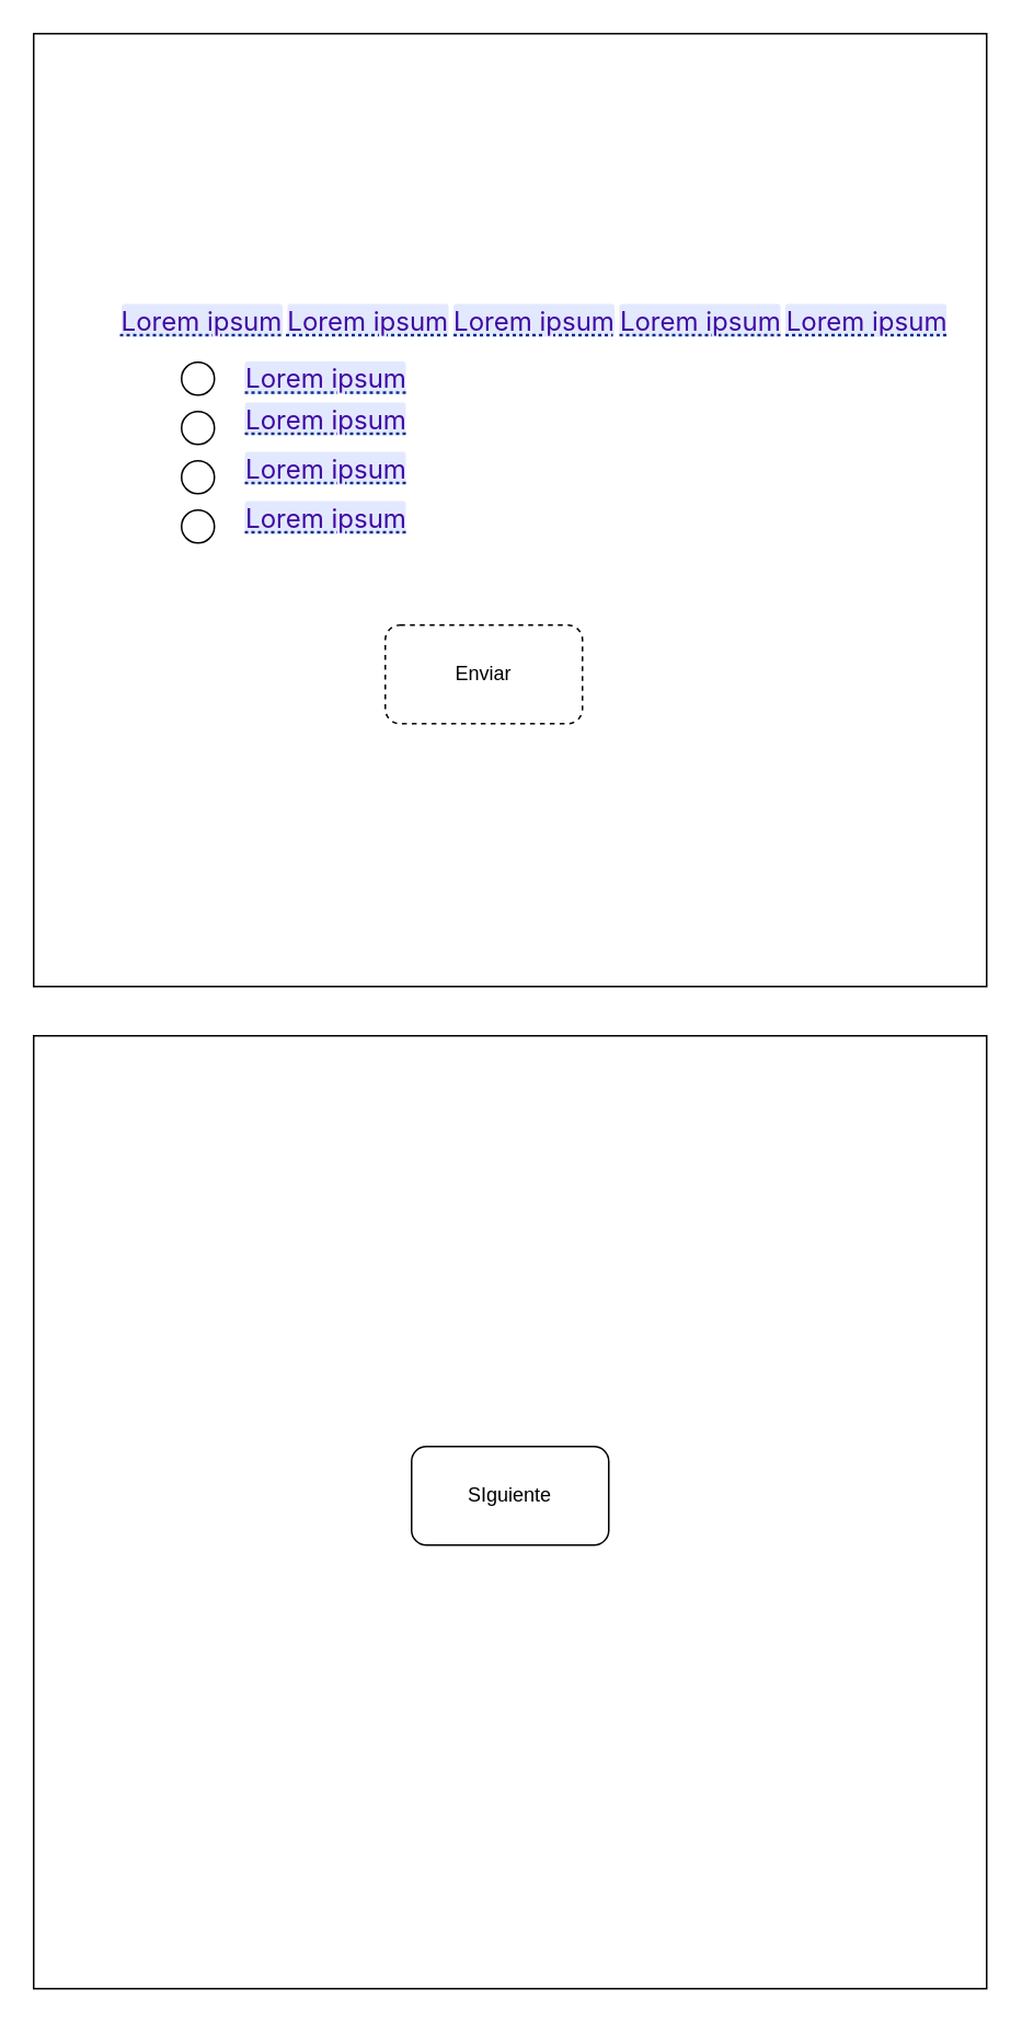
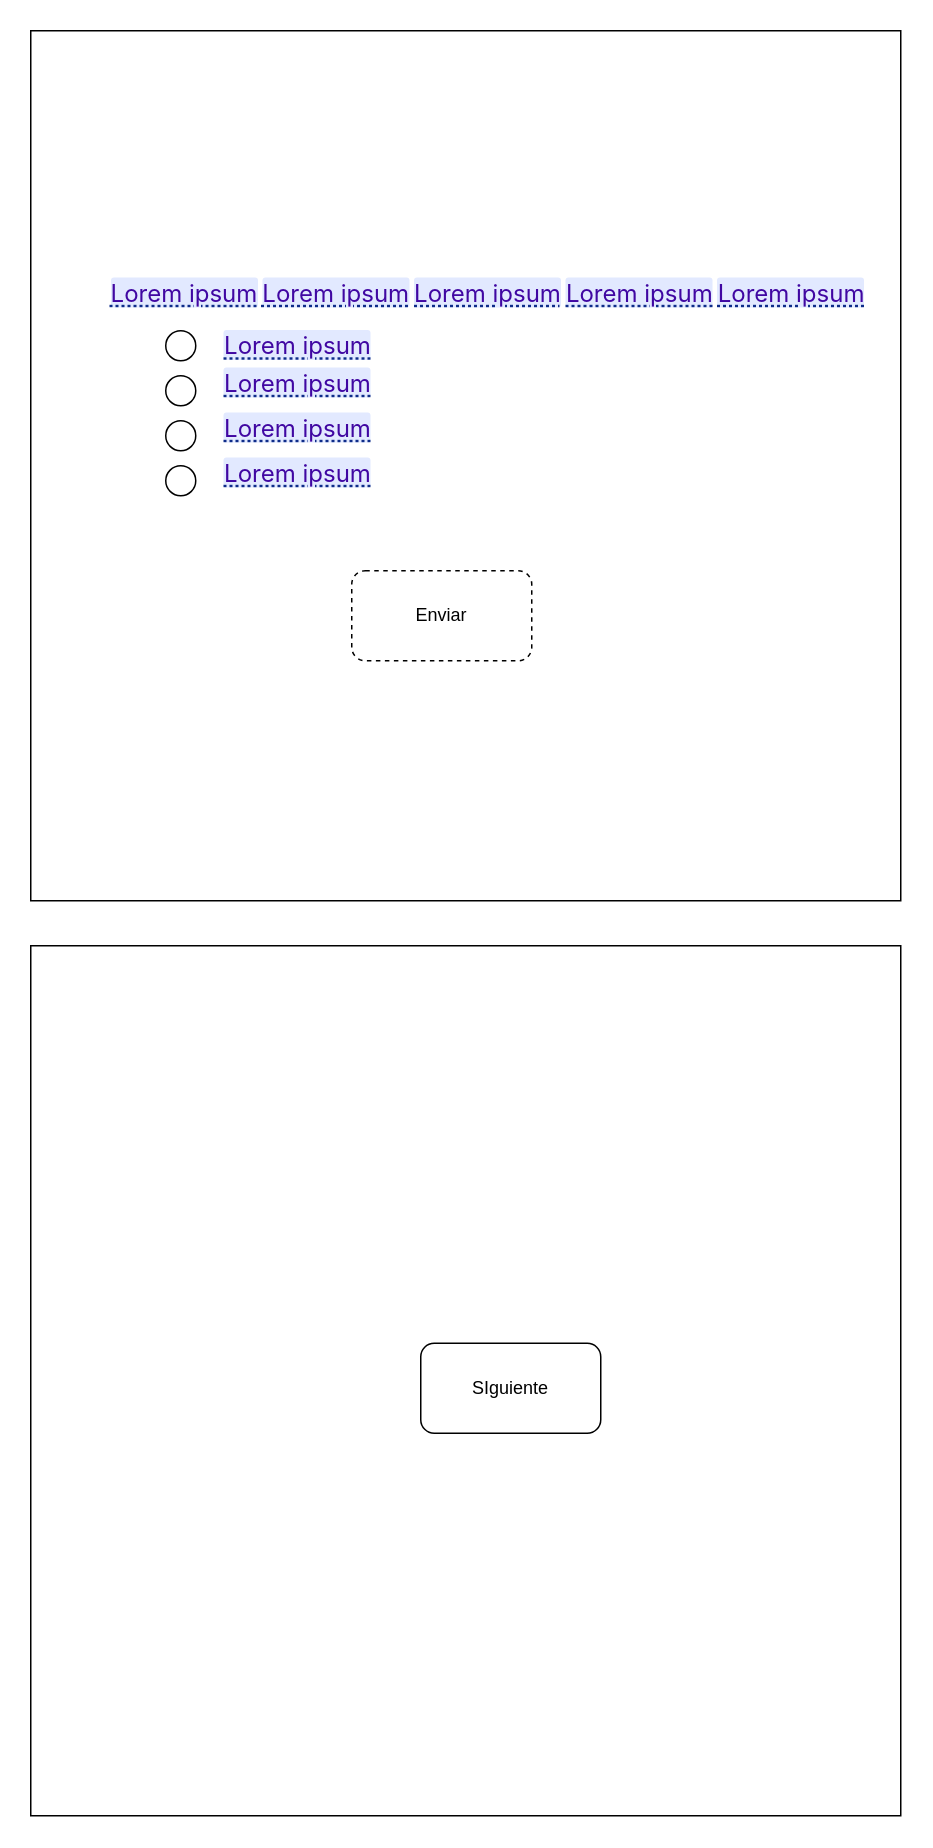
  <mxCell id="0" />
  <mxCell id="1" parent="0" />
  <mxCell id="2" value="" style="whiteSpace=wrap;html=1;aspect=fixed;" vertex="1" parent="1"><mxGeometry x="20" y="20" width="580" height="580" as="geometry" /></mxCell>
  <mxCell id="3" value="" style="ellipse;whiteSpace=wrap;html=1;aspect=fixed;" vertex="1" parent="1"><mxGeometry x="110" y="220" width="20" height="20" as="geometry" /></mxCell>
  <mxCell id="4" value="" style="ellipse;whiteSpace=wrap;html=1;aspect=fixed;" vertex="1" parent="1"><mxGeometry x="110" y="250" width="20" height="20" as="geometry" /></mxCell>
  <mxCell id="5" value="" style="ellipse;whiteSpace=wrap;html=1;aspect=fixed;" vertex="1" parent="1"><mxGeometry x="110" y="280" width="20" height="20" as="geometry" /></mxCell>
  <mxCell id="6" value="" style="ellipse;whiteSpace=wrap;html=1;aspect=fixed;" vertex="1" parent="1"><mxGeometry x="110" y="310" width="20" height="20" as="geometry" /></mxCell>
  <mxCell id="7" value="5." style="text;html=1;strokeColor=none;fillColor=none;align=center;verticalAlign=middle;whiteSpace=wrap;rounded=0;" vertex="1" parent="1"><mxGeometry x="50" y="180" width="60" height="30" as="geometry" /></mxCell>
  <mxCell id="8" value="&lt;a style=&quot;color: rgb(64, 7, 162); text-decoration-color: rgb(14, 44, 137); text-underline-offset: 3px; border-radius: 2px; cursor: pointer; background: rgb(226, 233, 255); font-family: -apple-system, Roboto, SegoeUI, &amp;quot;Segoe UI&amp;quot;, &amp;quot;Helvetica Neue&amp;quot;, Helvetica, &amp;quot;Microsoft YaHei&amp;quot;, &amp;quot;Meiryo UI&amp;quot;, Meiryo, &amp;quot;Arial Unicode MS&amp;quot;, sans-serif; font-size: 16px; text-align: left; text-decoration-style: dotted !important;&quot; data-tgpsgid=&quot;d_anstgsen0&quot; href=&quot;https://www.bing.com/ck/a?!&amp;amp;&amp;amp;p=e3e0d31c77649ecbJmltdHM9MTcwNzE3NzYwMCZpZ3VpZD0yYjBmOWJhMS01OGEwLTZhZWYtMTlkYi04ZmJjNTk3YjZiMzQmaW5zaWQ9NTc4Mw&amp;amp;ptn=3&amp;amp;ver=2&amp;amp;hsh=3&amp;amp;fclid=2b0f9ba1-58a0-6aef-19db-8fbc597b6b34&amp;amp;psq=texto+lorem+ipsum&amp;amp;u=a1aHR0cHM6Ly9lcy53aWtpcGVkaWEub3JnL3dpa2kvTG9yZW1faXBzdW0&amp;amp;ntb=1&quot; target=&quot;_blank&quot; data-tg-citations=&quot;1;2&quot; class=&quot;sh-anchor&quot;&gt;Lorem ipsum&lt;/a&gt;&amp;nbsp;&lt;a style=&quot;color: rgb(64, 7, 162); text-decoration-color: rgb(14, 44, 137); text-underline-offset: 3px; border-radius: 2px; cursor: pointer; background: rgb(226, 233, 255); font-family: -apple-system, Roboto, SegoeUI, &amp;quot;Segoe UI&amp;quot;, &amp;quot;Helvetica Neue&amp;quot;, Helvetica, &amp;quot;Microsoft YaHei&amp;quot;, &amp;quot;Meiryo UI&amp;quot;, Meiryo, &amp;quot;Arial Unicode MS&amp;quot;, sans-serif; font-size: 16px; text-align: left; text-decoration-style: dotted !important;&quot; data-tgpsgid=&quot;d_anstgsen0&quot; href=&quot;https://www.bing.com/ck/a?!&amp;amp;&amp;amp;p=e3e0d31c77649ecbJmltdHM9MTcwNzE3NzYwMCZpZ3VpZD0yYjBmOWJhMS01OGEwLTZhZWYtMTlkYi04ZmJjNTk3YjZiMzQmaW5zaWQ9NTc4Mw&amp;amp;ptn=3&amp;amp;ver=2&amp;amp;hsh=3&amp;amp;fclid=2b0f9ba1-58a0-6aef-19db-8fbc597b6b34&amp;amp;psq=texto+lorem+ipsum&amp;amp;u=a1aHR0cHM6Ly9lcy53aWtpcGVkaWEub3JnL3dpa2kvTG9yZW1faXBzdW0&amp;amp;ntb=1&quot; target=&quot;_blank&quot; data-tg-citations=&quot;1;2&quot; class=&quot;sh-anchor&quot;&gt;Lorem ipsum&lt;/a&gt;&amp;nbsp;&lt;a style=&quot;color: rgb(64, 7, 162); text-decoration-color: rgb(14, 44, 137); text-underline-offset: 3px; border-radius: 2px; cursor: pointer; background: rgb(226, 233, 255); font-family: -apple-system, Roboto, SegoeUI, &amp;quot;Segoe UI&amp;quot;, &amp;quot;Helvetica Neue&amp;quot;, Helvetica, &amp;quot;Microsoft YaHei&amp;quot;, &amp;quot;Meiryo UI&amp;quot;, Meiryo, &amp;quot;Arial Unicode MS&amp;quot;, sans-serif; font-size: 16px; text-align: left; text-decoration-style: dotted !important;&quot; data-tgpsgid=&quot;d_anstgsen0&quot; href=&quot;https://www.bing.com/ck/a?!&amp;amp;&amp;amp;p=e3e0d31c77649ecbJmltdHM9MTcwNzE3NzYwMCZpZ3VpZD0yYjBmOWJhMS01OGEwLTZhZWYtMTlkYi04ZmJjNTk3YjZiMzQmaW5zaWQ9NTc4Mw&amp;amp;ptn=3&amp;amp;ver=2&amp;amp;hsh=3&amp;amp;fclid=2b0f9ba1-58a0-6aef-19db-8fbc597b6b34&amp;amp;psq=texto+lorem+ipsum&amp;amp;u=a1aHR0cHM6Ly9lcy53aWtpcGVkaWEub3JnL3dpa2kvTG9yZW1faXBzdW0&amp;amp;ntb=1&quot; target=&quot;_blank&quot; data-tg-citations=&quot;1;2&quot; class=&quot;sh-anchor&quot;&gt;Lorem ipsum&lt;/a&gt;&amp;nbsp;&lt;a style=&quot;color: rgb(64, 7, 162); text-decoration-color: rgb(14, 44, 137); text-underline-offset: 3px; border-radius: 2px; cursor: pointer; background: rgb(226, 233, 255); font-family: -apple-system, Roboto, SegoeUI, &amp;quot;Segoe UI&amp;quot;, &amp;quot;Helvetica Neue&amp;quot;, Helvetica, &amp;quot;Microsoft YaHei&amp;quot;, &amp;quot;Meiryo UI&amp;quot;, Meiryo, &amp;quot;Arial Unicode MS&amp;quot;, sans-serif; font-size: 16px; text-align: left; text-decoration-style: dotted !important;&quot; data-tgpsgid=&quot;d_anstgsen0&quot; href=&quot;https://www.bing.com/ck/a?!&amp;amp;&amp;amp;p=e3e0d31c77649ecbJmltdHM9MTcwNzE3NzYwMCZpZ3VpZD0yYjBmOWJhMS01OGEwLTZhZWYtMTlkYi04ZmJjNTk3YjZiMzQmaW5zaWQ9NTc4Mw&amp;amp;ptn=3&amp;amp;ver=2&amp;amp;hsh=3&amp;amp;fclid=2b0f9ba1-58a0-6aef-19db-8fbc597b6b34&amp;amp;psq=texto+lorem+ipsum&amp;amp;u=a1aHR0cHM6Ly9lcy53aWtpcGVkaWEub3JnL3dpa2kvTG9yZW1faXBzdW0&amp;amp;ntb=1&quot; target=&quot;_blank&quot; data-tg-citations=&quot;1;2&quot; class=&quot;sh-anchor&quot;&gt;Lorem ipsum&lt;/a&gt;&amp;nbsp;&lt;a style=&quot;color: rgb(64, 7, 162); text-decoration-color: rgb(14, 44, 137); text-underline-offset: 3px; border-radius: 2px; cursor: pointer; background: rgb(226, 233, 255); font-family: -apple-system, Roboto, SegoeUI, &amp;quot;Segoe UI&amp;quot;, &amp;quot;Helvetica Neue&amp;quot;, Helvetica, &amp;quot;Microsoft YaHei&amp;quot;, &amp;quot;Meiryo UI&amp;quot;, Meiryo, &amp;quot;Arial Unicode MS&amp;quot;, sans-serif; font-size: 16px; text-align: left; text-decoration-style: dotted !important;&quot; data-tgpsgid=&quot;d_anstgsen0&quot; href=&quot;https://www.bing.com/ck/a?!&amp;amp;&amp;amp;p=e3e0d31c77649ecbJmltdHM9MTcwNzE3NzYwMCZpZ3VpZD0yYjBmOWJhMS01OGEwLTZhZWYtMTlkYi04ZmJjNTk3YjZiMzQmaW5zaWQ9NTc4Mw&amp;amp;ptn=3&amp;amp;ver=2&amp;amp;hsh=3&amp;amp;fclid=2b0f9ba1-58a0-6aef-19db-8fbc597b6b34&amp;amp;psq=texto+lorem+ipsum&amp;amp;u=a1aHR0cHM6Ly9lcy53aWtpcGVkaWEub3JnL3dpa2kvTG9yZW1faXBzdW0&amp;amp;ntb=1&quot; target=&quot;_blank&quot; data-tg-citations=&quot;1;2&quot; class=&quot;sh-anchor&quot;&gt;Lorem ipsum&lt;/a&gt;" style="text;html=1;strokeColor=none;fillColor=none;align=center;verticalAlign=middle;whiteSpace=wrap;rounded=0;" vertex="1" parent="1"><mxGeometry x="60" y="180" width="530" height="30" as="geometry" /></mxCell>
  <mxCell id="9" value="&lt;a class=&quot;sh-anchor&quot; data-tg-citations=&quot;1;2&quot; target=&quot;_blank&quot; href=&quot;https://www.bing.com/ck/a?!&amp;amp;&amp;amp;p=e3e0d31c77649ecbJmltdHM9MTcwNzE3NzYwMCZpZ3VpZD0yYjBmOWJhMS01OGEwLTZhZWYtMTlkYi04ZmJjNTk3YjZiMzQmaW5zaWQ9NTc4Mw&amp;amp;ptn=3&amp;amp;ver=2&amp;amp;hsh=3&amp;amp;fclid=2b0f9ba1-58a0-6aef-19db-8fbc597b6b34&amp;amp;psq=texto+lorem+ipsum&amp;amp;u=a1aHR0cHM6Ly9lcy53aWtpcGVkaWEub3JnL3dpa2kvTG9yZW1faXBzdW0&amp;amp;ntb=1&quot; data-tgpsgid=&quot;d_anstgsen0&quot; style=&quot;color: rgb(64, 7, 162); text-decoration-color: rgb(14, 44, 137); text-underline-offset: 3px; border-radius: 2px; cursor: pointer; background: rgb(226, 233, 255); font-family: -apple-system, Roboto, SegoeUI, &amp;quot;Segoe UI&amp;quot;, &amp;quot;Helvetica Neue&amp;quot;, Helvetica, &amp;quot;Microsoft YaHei&amp;quot;, &amp;quot;Meiryo UI&amp;quot;, Meiryo, &amp;quot;Arial Unicode MS&amp;quot;, sans-serif; font-size: 16px; text-align: left; text-decoration-style: dotted !important;&quot;&gt;Lorem ipsum&lt;/a&gt;&amp;nbsp;" style="text;html=1;strokeColor=none;fillColor=none;align=center;verticalAlign=middle;whiteSpace=wrap;rounded=0;" vertex="1" parent="1"><mxGeometry x="140" y="215" width="120" height="30" as="geometry" /></mxCell>
  <mxCell id="10" value="&lt;a style=&quot;color: rgb(64, 7, 162); text-decoration-color: rgb(14, 44, 137); text-underline-offset: 3px; border-radius: 2px; cursor: pointer; background: rgb(226, 233, 255); font-family: -apple-system, Roboto, SegoeUI, &amp;quot;Segoe UI&amp;quot;, &amp;quot;Helvetica Neue&amp;quot;, Helvetica, &amp;quot;Microsoft YaHei&amp;quot;, &amp;quot;Meiryo UI&amp;quot;, Meiryo, &amp;quot;Arial Unicode MS&amp;quot;, sans-serif; font-size: 16px; text-align: left; text-decoration-style: dotted !important;&quot; data-tgpsgid=&quot;d_anstgsen0&quot; href=&quot;https://www.bing.com/ck/a?!&amp;amp;&amp;amp;p=e3e0d31c77649ecbJmltdHM9MTcwNzE3NzYwMCZpZ3VpZD0yYjBmOWJhMS01OGEwLTZhZWYtMTlkYi04ZmJjNTk3YjZiMzQmaW5zaWQ9NTc4Mw&amp;amp;ptn=3&amp;amp;ver=2&amp;amp;hsh=3&amp;amp;fclid=2b0f9ba1-58a0-6aef-19db-8fbc597b6b34&amp;amp;psq=texto+lorem+ipsum&amp;amp;u=a1aHR0cHM6Ly9lcy53aWtpcGVkaWEub3JnL3dpa2kvTG9yZW1faXBzdW0&amp;amp;ntb=1&quot; target=&quot;_blank&quot; data-tg-citations=&quot;1;2&quot; class=&quot;sh-anchor&quot;&gt;Lorem ipsum&lt;/a&gt;&amp;nbsp;" style="text;html=1;strokeColor=none;fillColor=none;align=center;verticalAlign=middle;whiteSpace=wrap;rounded=0;" vertex="1" parent="1"><mxGeometry x="140" y="240" width="120" height="30" as="geometry" /></mxCell>
  <mxCell id="11" value="&lt;a style=&quot;color: rgb(64, 7, 162); text-decoration-color: rgb(14, 44, 137); text-underline-offset: 3px; border-radius: 2px; cursor: pointer; background: rgb(226, 233, 255); font-family: -apple-system, Roboto, SegoeUI, &amp;quot;Segoe UI&amp;quot;, &amp;quot;Helvetica Neue&amp;quot;, Helvetica, &amp;quot;Microsoft YaHei&amp;quot;, &amp;quot;Meiryo UI&amp;quot;, Meiryo, &amp;quot;Arial Unicode MS&amp;quot;, sans-serif; font-size: 16px; text-align: left; text-decoration-style: dotted !important;&quot; data-tgpsgid=&quot;d_anstgsen0&quot; href=&quot;https://www.bing.com/ck/a?!&amp;amp;&amp;amp;p=e3e0d31c77649ecbJmltdHM9MTcwNzE3NzYwMCZpZ3VpZD0yYjBmOWJhMS01OGEwLTZhZWYtMTlkYi04ZmJjNTk3YjZiMzQmaW5zaWQ9NTc4Mw&amp;amp;ptn=3&amp;amp;ver=2&amp;amp;hsh=3&amp;amp;fclid=2b0f9ba1-58a0-6aef-19db-8fbc597b6b34&amp;amp;psq=texto+lorem+ipsum&amp;amp;u=a1aHR0cHM6Ly9lcy53aWtpcGVkaWEub3JnL3dpa2kvTG9yZW1faXBzdW0&amp;amp;ntb=1&quot; target=&quot;_blank&quot; data-tg-citations=&quot;1;2&quot; class=&quot;sh-anchor&quot;&gt;Lorem ipsum&lt;/a&gt;&amp;nbsp;" style="text;html=1;strokeColor=none;fillColor=none;align=center;verticalAlign=middle;whiteSpace=wrap;rounded=0;" vertex="1" parent="1"><mxGeometry x="140" y="270" width="120" height="30" as="geometry" /></mxCell>
  <mxCell id="12" value="&lt;a style=&quot;color: rgb(64, 7, 162); text-decoration-color: rgb(14, 44, 137); text-underline-offset: 3px; border-radius: 2px; cursor: pointer; background: rgb(226, 233, 255); font-family: -apple-system, Roboto, SegoeUI, &amp;quot;Segoe UI&amp;quot;, &amp;quot;Helvetica Neue&amp;quot;, Helvetica, &amp;quot;Microsoft YaHei&amp;quot;, &amp;quot;Meiryo UI&amp;quot;, Meiryo, &amp;quot;Arial Unicode MS&amp;quot;, sans-serif; font-size: 16px; text-align: left; text-decoration-style: dotted !important;&quot; data-tgpsgid=&quot;d_anstgsen0&quot; href=&quot;https://www.bing.com/ck/a?!&amp;amp;&amp;amp;p=e3e0d31c77649ecbJmltdHM9MTcwNzE3NzYwMCZpZ3VpZD0yYjBmOWJhMS01OGEwLTZhZWYtMTlkYi04ZmJjNTk3YjZiMzQmaW5zaWQ9NTc4Mw&amp;amp;ptn=3&amp;amp;ver=2&amp;amp;hsh=3&amp;amp;fclid=2b0f9ba1-58a0-6aef-19db-8fbc597b6b34&amp;amp;psq=texto+lorem+ipsum&amp;amp;u=a1aHR0cHM6Ly9lcy53aWtpcGVkaWEub3JnL3dpa2kvTG9yZW1faXBzdW0&amp;amp;ntb=1&quot; target=&quot;_blank&quot; data-tg-citations=&quot;1;2&quot; class=&quot;sh-anchor&quot;&gt;Lorem ipsum&lt;/a&gt;&amp;nbsp;" style="text;html=1;strokeColor=none;fillColor=none;align=center;verticalAlign=middle;whiteSpace=wrap;rounded=0;" vertex="1" parent="1"><mxGeometry x="140" y="300" width="120" height="30" as="geometry" /></mxCell>
  <mxCell id="13" value="Enviar" style="rounded=1;whiteSpace=wrap;html=1;dashed=1;" vertex="1" parent="1"><mxGeometry x="234" y="380" width="120" height="60" as="geometry" /></mxCell>
  <mxCell id="14" value="" style="whiteSpace=wrap;html=1;aspect=fixed;" vertex="1" parent="1"><mxGeometry x="20" y="630" width="580" height="580" as="geometry" /></mxCell>
- <mxCell id="15" value="SIguiente" style="rounded=1;whiteSpace=wrap;html=1;" vertex="1" parent="1"><mxGeometry x="250" y="880" width="120" height="60" as="geometry" /></mxCell>
+ <mxCell id="15" value="SIguiente" style="rounded=1;whiteSpace=wrap;html=1;" vertex="1" parent="1"><mxGeometry x="280" y="895" width="120" height="60" as="geometry" /></mxCell>
